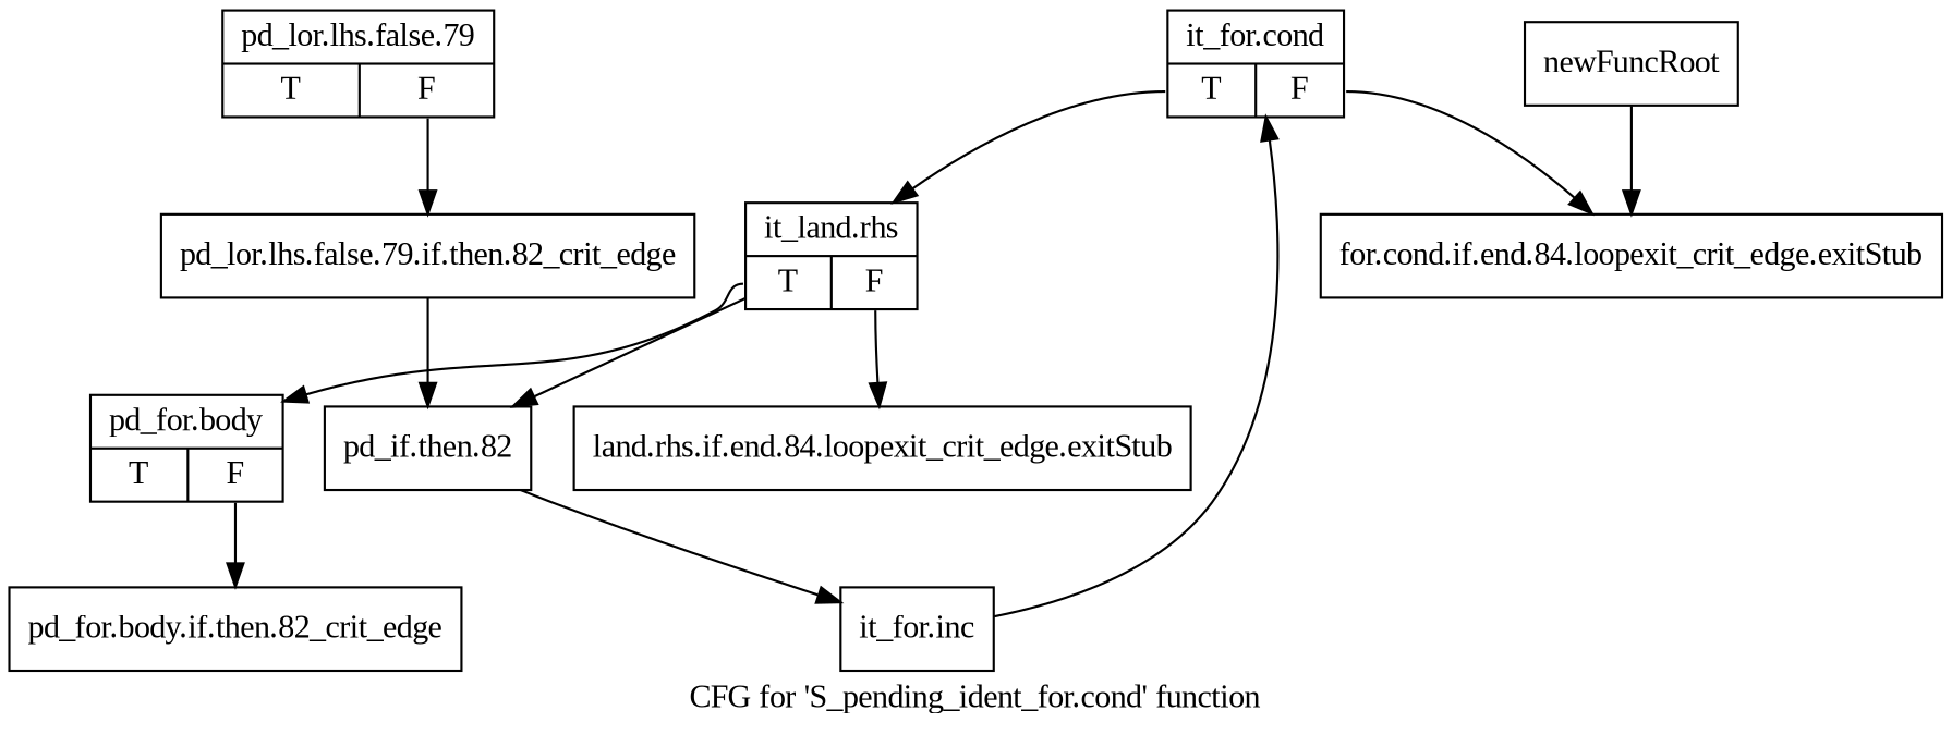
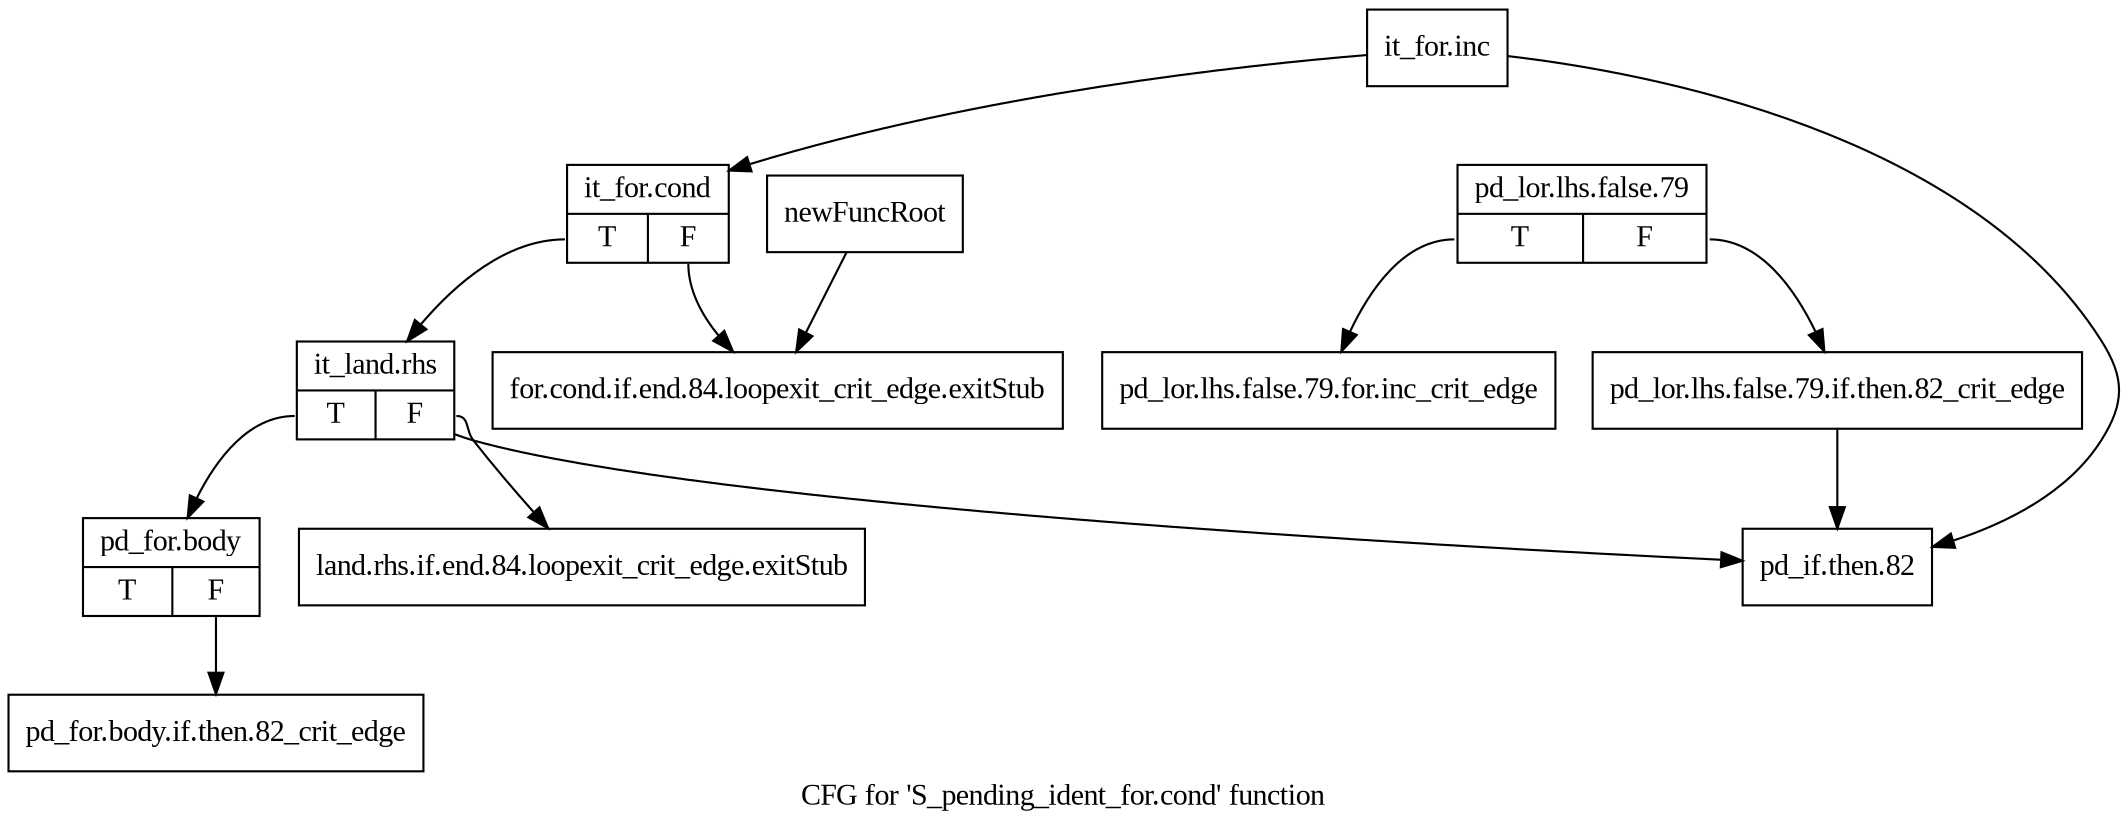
  digraph {
    fontname="Liberation Serif"
    label="CFG for 'S_pending_ident_for.cond' function"
    node [fontname="Liberation Serif" shape=record]
    edge [fontname="Liberation Serif"]
    n1 [label="{newFuncRoot}"]
    n2 [label="{for.cond.if.end.84.loopexit_crit_edge.exitStub}"]
    n3 [label="{it_for.cond|{<s0>T|<s1>F}}"]
    n4 [label="{it_land.rhs|{<s0>T|<s1>F}}"]
    n5 [label="{land.rhs.if.end.84.loopexit_crit_edge.exitStub}"]
    n6 [label="{pd_for.body|{<s0>T|<s1>F}}"]
    n7 [label="{pd_if.then.82}"]
    n8 [label="{pd_for.body.if.then.82_crit_edge}"]
    n9 [label="{pd_lor.lhs.false.79|{<s0>T|<s1>F}}"]
+   n10 [label="{pd_lor.lhs.false.79.for.inc_crit_edge}"]
    n11 [label="{pd_lor.lhs.false.79.if.then.82_crit_edge}"]
    n12 [label="{it_for.inc}"]
    n1 -> n2
    n3 -> n2 [tailport=s1]
    n3 -> n4 [tailport=s0]
    n4 -> n5 [tailport=s1]
    n4 -> n6 [tailport=s0]
    n4 -> n7
    n6 -> n8 [tailport=s1]
-   n7 -> n12
+   n12 -> n7
+   n9 -> n10 [tailport=s0]
    n9 -> n11 [tailport=s1]
    n11 -> n7
    n12 -> n3
  }
